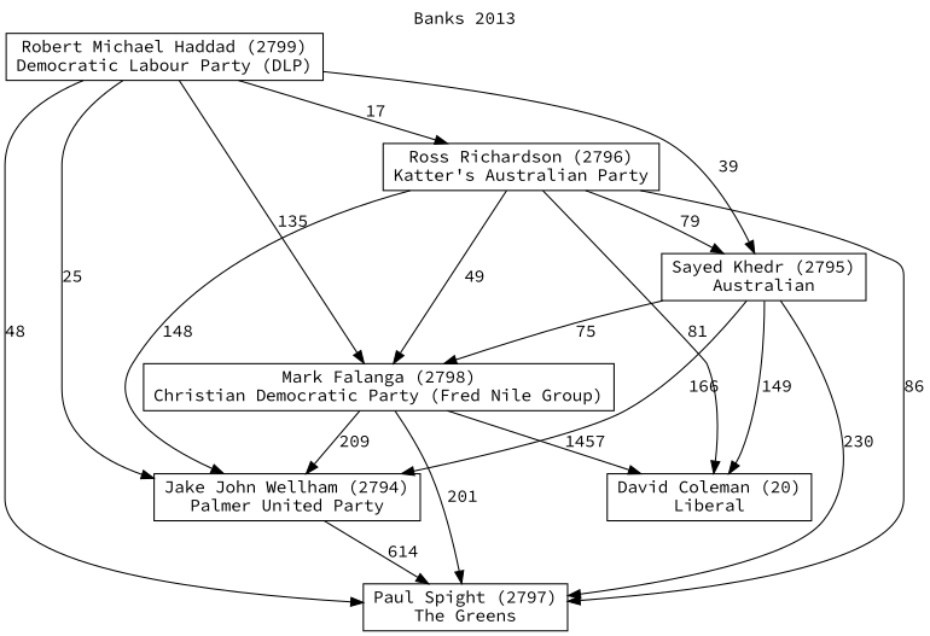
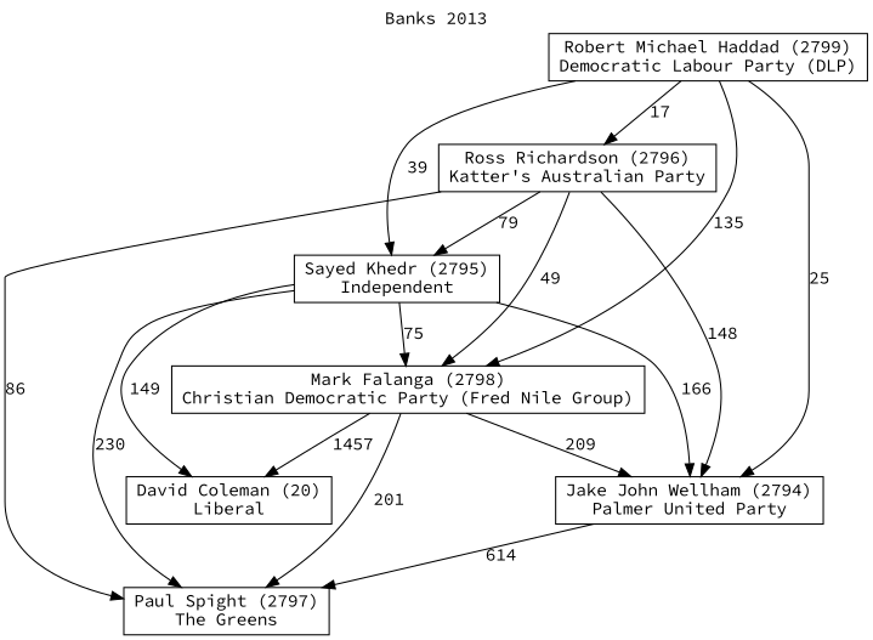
  digraph {
    fontname="Source Code Pro"
    label="Banks 2013"
    labelloc=t
    mclimit=2
    node [fontname="Source Code Pro" shape=box]
    edge [fontname="Source Code Pro"]
    n1 [label="David Coleman (20)\nLiberal"]
    n2 [label="Paul Spight (2797)\nThe Greens"]
    n3 [label="Jake John Wellham (2794)\nPalmer United Party"]
    n4 [label="Mark Falanga (2798)\nChristian Democratic Party (Fred Nile Group)"]
-   n5 [label="Sayed Khedr (2795)\nAustralian"]
+   n5 [label="Sayed Khedr (2795)\nIndependent"]
    n6 [label="Ross Richardson (2796)\nKatter's Australian Party"]
    n7 [label="Robert Michael Haddad (2799)\nDemocratic Labour Party (DLP)"]
    n3 -> n2 [label=614]
    n4 -> n1 [label=1457]
    n4 -> n2 [label=201]
    n4 -> n3 [label=209]
    n5 -> n1 [label=149]
    n5 -> n2 [label=230]
    n5 -> n3 [label=166]
    n5 -> n4 [label=75]
-   n6 -> n1 [label=81]
    n6 -> n2 [label=86]
    n6 -> n3 [label=148]
    n6 -> n4 [label=49]
    n6 -> n5 [label=79]
-   n7 -> n2 [label=48]
    n7 -> n3 [label=25]
    n7 -> n4 [label=135]
    n7 -> n5 [label=39]
    n7 -> n6 [label=17]
  }
